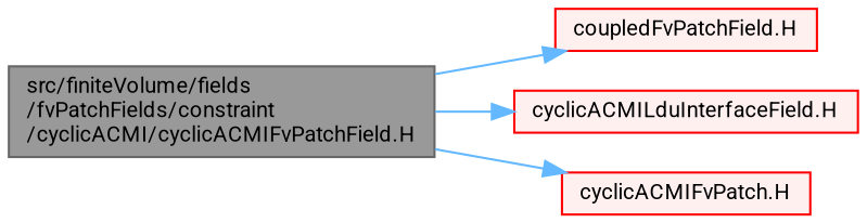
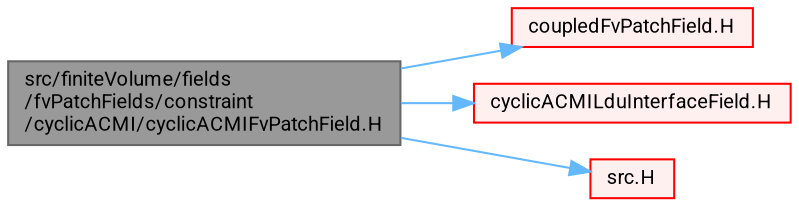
  digraph {
    rankdir=LR
    fontname=Roboto
    node [color=red fillcolor="#FFF0F0" fontname=Roboto fontsize=10 shape=box style=filled]
    edge [color=steelblue1 fontname=Roboto fontsize=10 labelfontname=Helvetica labelfontsize=10 style=solid]
    n1 [color=gray40 fillcolor=grey60 fontcolor=black height=0.2 label="src/finiteVolume/fields\l/fvPatchFields/constraint\l/cyclicACMI/cyclicACMIFvPatchField.H" width=0.4]
    n2 [height=0.2 label="coupledFvPatchField.H" width=0.4]
    n3 [height=0.2 label="cyclicACMILduInterfaceField.H" width=0.4]
-   n4 [height=0.2 label="cyclicACMIFvPatch.H" width=0.4]
+   n4 [height=0.2 label="src.H" width=0.4]
    n1 -> n2
    n1 -> n3
    n1 -> n4
  }
